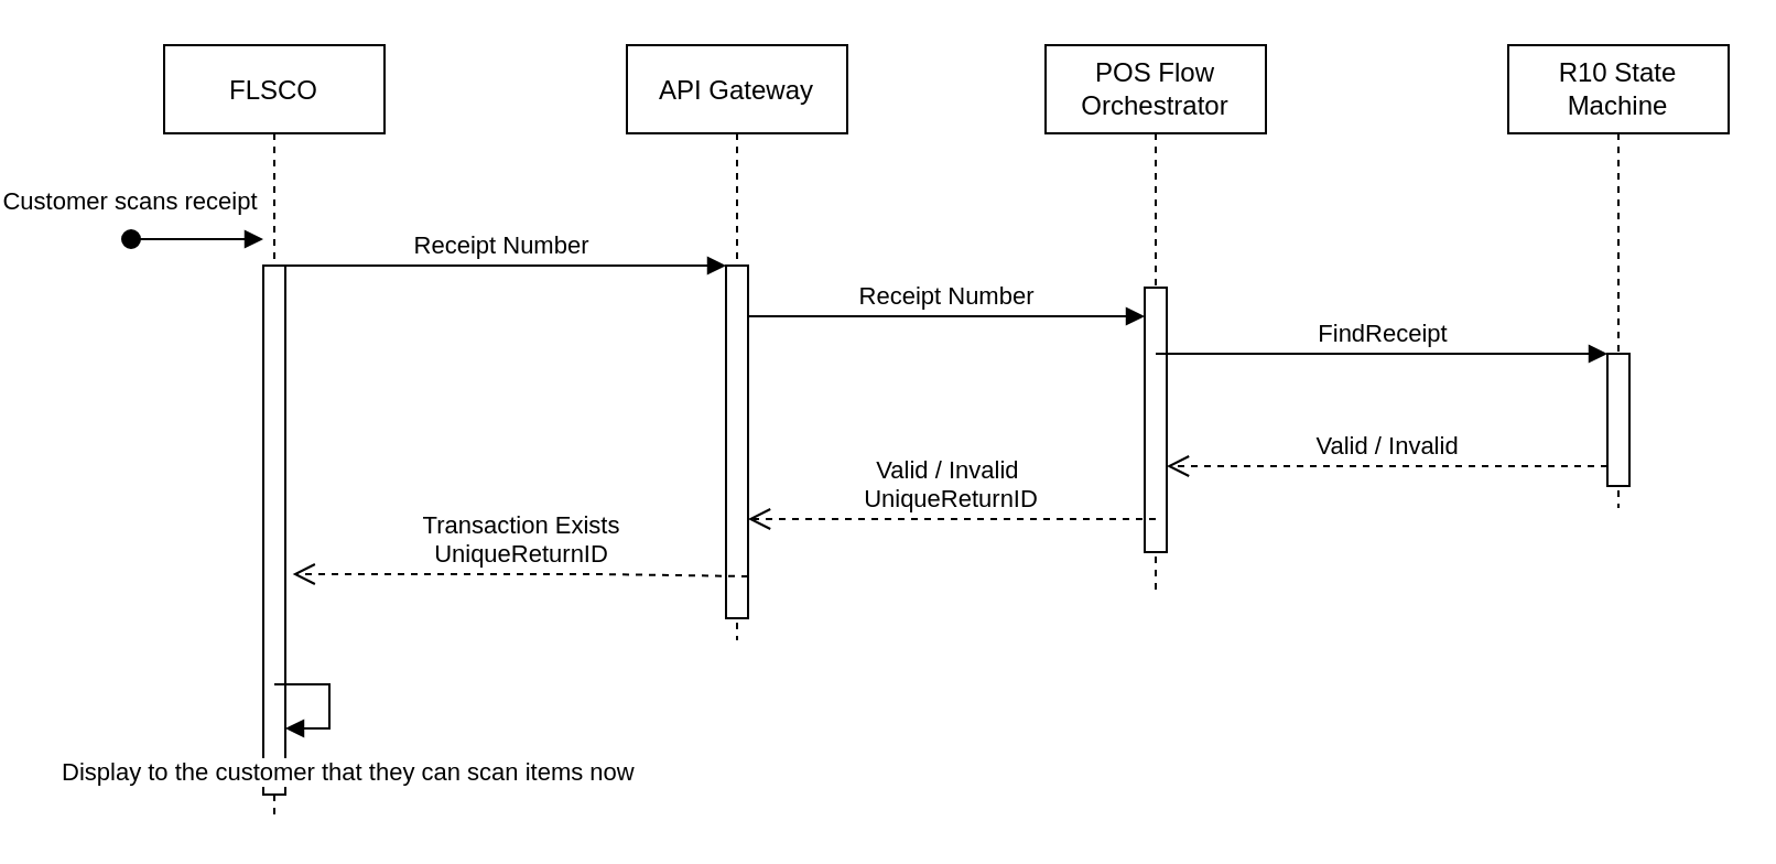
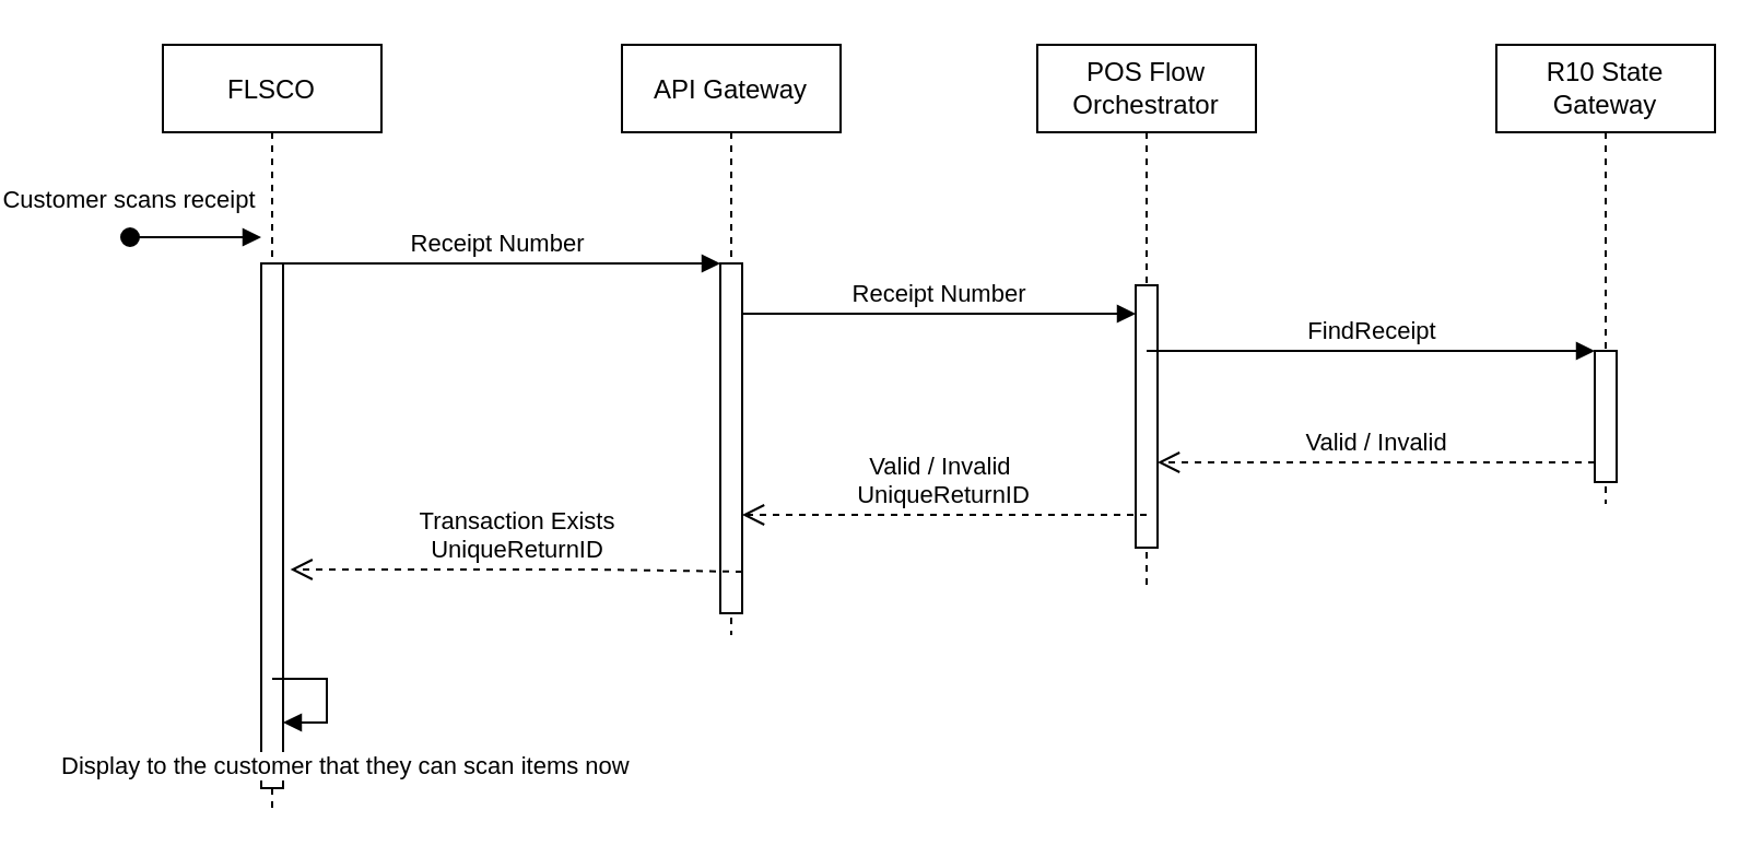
  <mxCell id="0" />
  <mxCell id="1" parent="0" />
  <mxCell id="2" value="FLSCO" style="shape=umlLifeline;perimeter=lifelinePerimeter;container=1;collapsible=0;recursiveResize=0;rounded=0;shadow=0;strokeWidth=1;" parent="1" vertex="1"><mxGeometry x="20" y="20" width="100" height="350" as="geometry" /></mxCell>
  <mxCell id="3" value="Customer scans receipt" style="verticalAlign=bottom;startArrow=oval;endArrow=block;startSize=8;shadow=0;strokeWidth=1;" parent="2" edge="1"><mxGeometry x="-1" y="8" relative="1" as="geometry"><mxPoint x="-15" y="88" as="sourcePoint" /><mxPoint x="45" y="88" as="targetPoint" /><mxPoint as="offset" /></mxGeometry></mxCell>
  <mxCell id="4" value="" style="html=1;points=[];perimeter=orthogonalPerimeter;" vertex="1" parent="2"><mxGeometry x="45" y="100" width="10" height="240" as="geometry" /></mxCell>
  <mxCell id="5" value="API Gateway" style="shape=umlLifeline;perimeter=lifelinePerimeter;container=1;collapsible=0;recursiveResize=0;rounded=0;shadow=0;strokeWidth=1;" parent="1" vertex="1"><mxGeometry x="230" y="20" width="100" height="270" as="geometry" /></mxCell>
  <mxCell id="6" value="POS Flow Orchestrator" style="shape=umlLifeline;perimeter=lifelinePerimeter;container=1;collapsible=0;recursiveResize=0;rounded=0;shadow=0;strokeWidth=1;wrap=1;whiteSpace=wrap;" vertex="1" parent="1"><mxGeometry x="420" y="20" width="100" height="250" as="geometry" /></mxCell>
  <mxCell id="7" value="" style="html=1;points=[];perimeter=orthogonalPerimeter;" vertex="1" parent="6"><mxGeometry x="45" y="110" width="10" height="120" as="geometry" /></mxCell>
- <mxCell id="8" value="R10 State Machine" style="shape=umlLifeline;perimeter=lifelinePerimeter;container=1;collapsible=0;recursiveResize=0;rounded=0;shadow=0;strokeWidth=1;whiteSpace=wrap;" vertex="1" parent="1"><mxGeometry x="630" y="20" width="100" height="210" as="geometry" /></mxCell>
+ <mxCell id="8" value="R10 State Gateway" style="shape=umlLifeline;perimeter=lifelinePerimeter;container=1;collapsible=0;recursiveResize=0;rounded=0;shadow=0;strokeWidth=1;whiteSpace=wrap;" vertex="1" parent="1"><mxGeometry x="630" y="20" width="100" height="210" as="geometry" /></mxCell>
  <mxCell id="9" value="" style="html=1;points=[];perimeter=orthogonalPerimeter;" vertex="1" parent="8"><mxGeometry x="45" y="140" width="10" height="60" as="geometry" /></mxCell>
  <mxCell id="10" value="" style="html=1;points=[];perimeter=orthogonalPerimeter;" vertex="1" parent="1"><mxGeometry x="275" y="120" width="10" height="160" as="geometry" /></mxCell>
  <mxCell id="11" value="Receipt Number" style="html=1;verticalAlign=bottom;endArrow=block;entryX=0;entryY=0;" edge="1" target="10" parent="1"><mxGeometry relative="1" as="geometry"><mxPoint x="70" y="120" as="sourcePoint" /></mxGeometry></mxCell>
  <mxCell id="12" value="Transaction Exists&lt;br&gt;UniqueReturnID" style="html=1;verticalAlign=bottom;endArrow=open;dashed=1;endSize=8;exitX=0.167;exitY=0.35;exitDx=0;exitDy=0;exitPerimeter=0;" edge="1" parent="1"><mxGeometry relative="1" as="geometry"><mxPoint x="78.33" y="260" as="targetPoint" /><mxPoint x="285" y="261" as="sourcePoint" /><Array as="points"><mxPoint x="218.33" y="260" /></Array></mxGeometry></mxCell>
  <mxCell id="13" value="Receipt Number" style="html=1;verticalAlign=bottom;endArrow=block;entryX=0;entryY=0;" edge="1" parent="1"><mxGeometry relative="1" as="geometry"><mxPoint x="285" y="143" as="sourcePoint" /><mxPoint x="465" y="143" as="targetPoint" /></mxGeometry></mxCell>
  <mxCell id="14" value="Valid / Invalid&amp;nbsp;&lt;br&gt;UniqueReturnID" style="html=1;verticalAlign=bottom;endArrow=open;dashed=1;endSize=8;exitX=0.5;exitY=0.621;exitDx=0;exitDy=0;exitPerimeter=0;" edge="1" parent="1"><mxGeometry relative="1" as="geometry"><mxPoint x="285" y="235" as="targetPoint" /><mxPoint x="470" y="234.99" as="sourcePoint" /></mxGeometry></mxCell>
  <mxCell id="15" value="FindReceipt" style="html=1;verticalAlign=bottom;endArrow=block;entryX=0;entryY=0;" edge="1" target="9" parent="1"><mxGeometry relative="1" as="geometry"><mxPoint x="470" y="160" as="sourcePoint" /></mxGeometry></mxCell>
  <mxCell id="16" value="Valid / Invalid" style="html=1;verticalAlign=bottom;endArrow=open;dashed=1;endSize=8;exitX=0;exitY=0.95;" edge="1" parent="1"><mxGeometry relative="1" as="geometry"><mxPoint x="475" y="211" as="targetPoint" /><mxPoint x="675" y="211" as="sourcePoint" /></mxGeometry></mxCell>
  <mxCell id="17" value="Display to the customer that they can scan items now" style="edgeStyle=orthogonalEdgeStyle;html=1;align=left;spacingLeft=2;endArrow=block;rounded=0;entryX=1;entryY=0;" edge="1" parent="1"><mxGeometry x="1" y="107" relative="1" as="geometry"><mxPoint x="70" y="310" as="sourcePoint" /><Array as="points"><mxPoint x="95" y="310" /></Array><mxPoint x="75" y="330" as="targetPoint" /><mxPoint x="-105" y="-87" as="offset" /></mxGeometry></mxCell>
